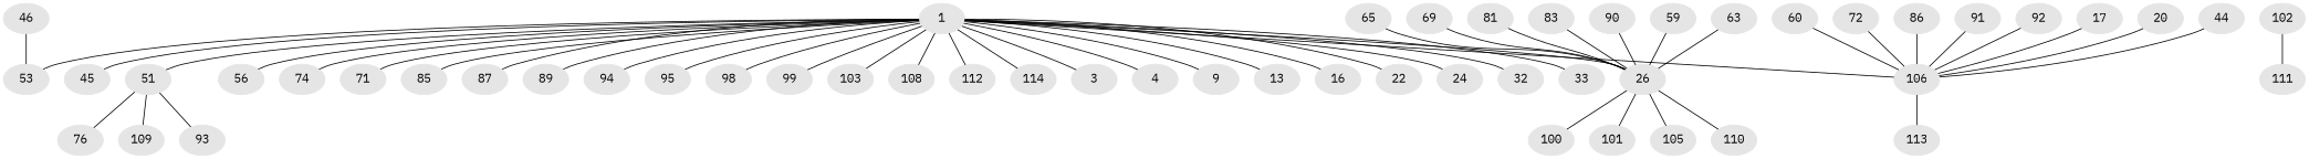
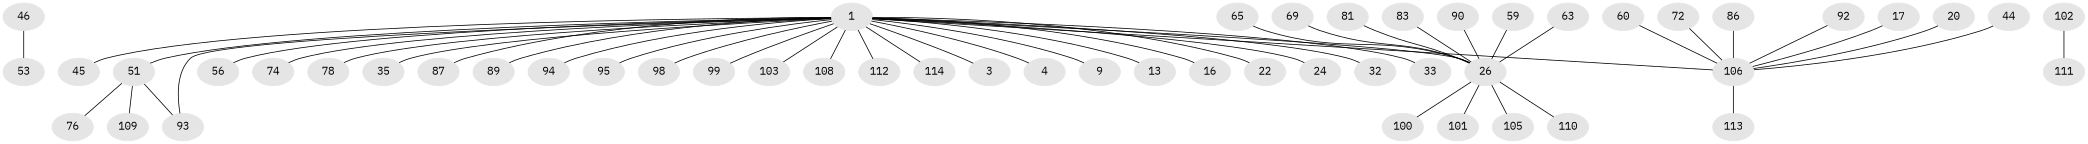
  graph {
    fontname="IBM Plex Mono"
    node [color=gray90 fontname="IBM Plex Mono" style=filled]
    edge [fontname="IBM Plex Mono"]
    1
    3
    4
    9
    13
    16
    22
    24
    32
    n10 [label=33]
    45
    51 [super="+2+25+18"]
    53
    56
    74
-   78 [super="+35" label=71]
-   85 [super="+14"]
+   78 [super="+35"]
+   85 [super="+14" label=35]
    87
    89 [super="+82"]
    94 [super="+43"]
    95 [super="+75"]
    n22 [label=26 super="+34+77+49"]
    98 [super="+61+67+70+88"]
    99
    103
    106 [super="+40+19+97"]
    108 [super="+21"]
    112 [super="+27+66+84"]
    114
    76
    93
    109 [super="+73"]
    100
    101
    105
    110 [super="+104"]
    113 [super="+50"]
    17
    20
    44
    46 [super="+42"]
    102 [super="+15+23"]
    111 [super="+107"]
    59
    60 [super="+10"]
    63
    65
    69
    72 [super="+55+64"]
    81
    83
    86
    90
-   91
    92
    1 -- 3
    1 -- 4
    1 -- 9
    1 -- 13
    1 -- 16
    1 -- 22
    1 -- 24
    1 -- 32
    1 -- n10
    1 -- 45
    1 -- 51
-   1 -- 53
+   1 -- 93
    1 -- 56
    1 -- 74
    1 -- 78
    1 -- 85
    1 -- 87
    1 -- 89
    1 -- 94
    1 -- 95
    1 -- n22 [weight=2]
    1 -- 98
    1 -- 99
    1 -- 103
    1 -- 106 [weight=3]
    1 -- 108
    1 -- 112
    1 -- 114
    51 -- 76
    51 -- 93
    51 -- 109
    n22 -- 100
    n22 -- 101
    n22 -- 105
    n22 -- 110
    106 -- 113
    17 -- 106
    20 -- 106
    44 -- 106
    46 -- 53
    102 -- 111
    59 -- n22
    60 -- 106
    63 -- n22
    65 -- n22
    69 -- n22
    72 -- 106
    81 -- n22
    83 -- n22
    86 -- 106
    90 -- n22
-   91 -- 106
    92 -- 106
  }
